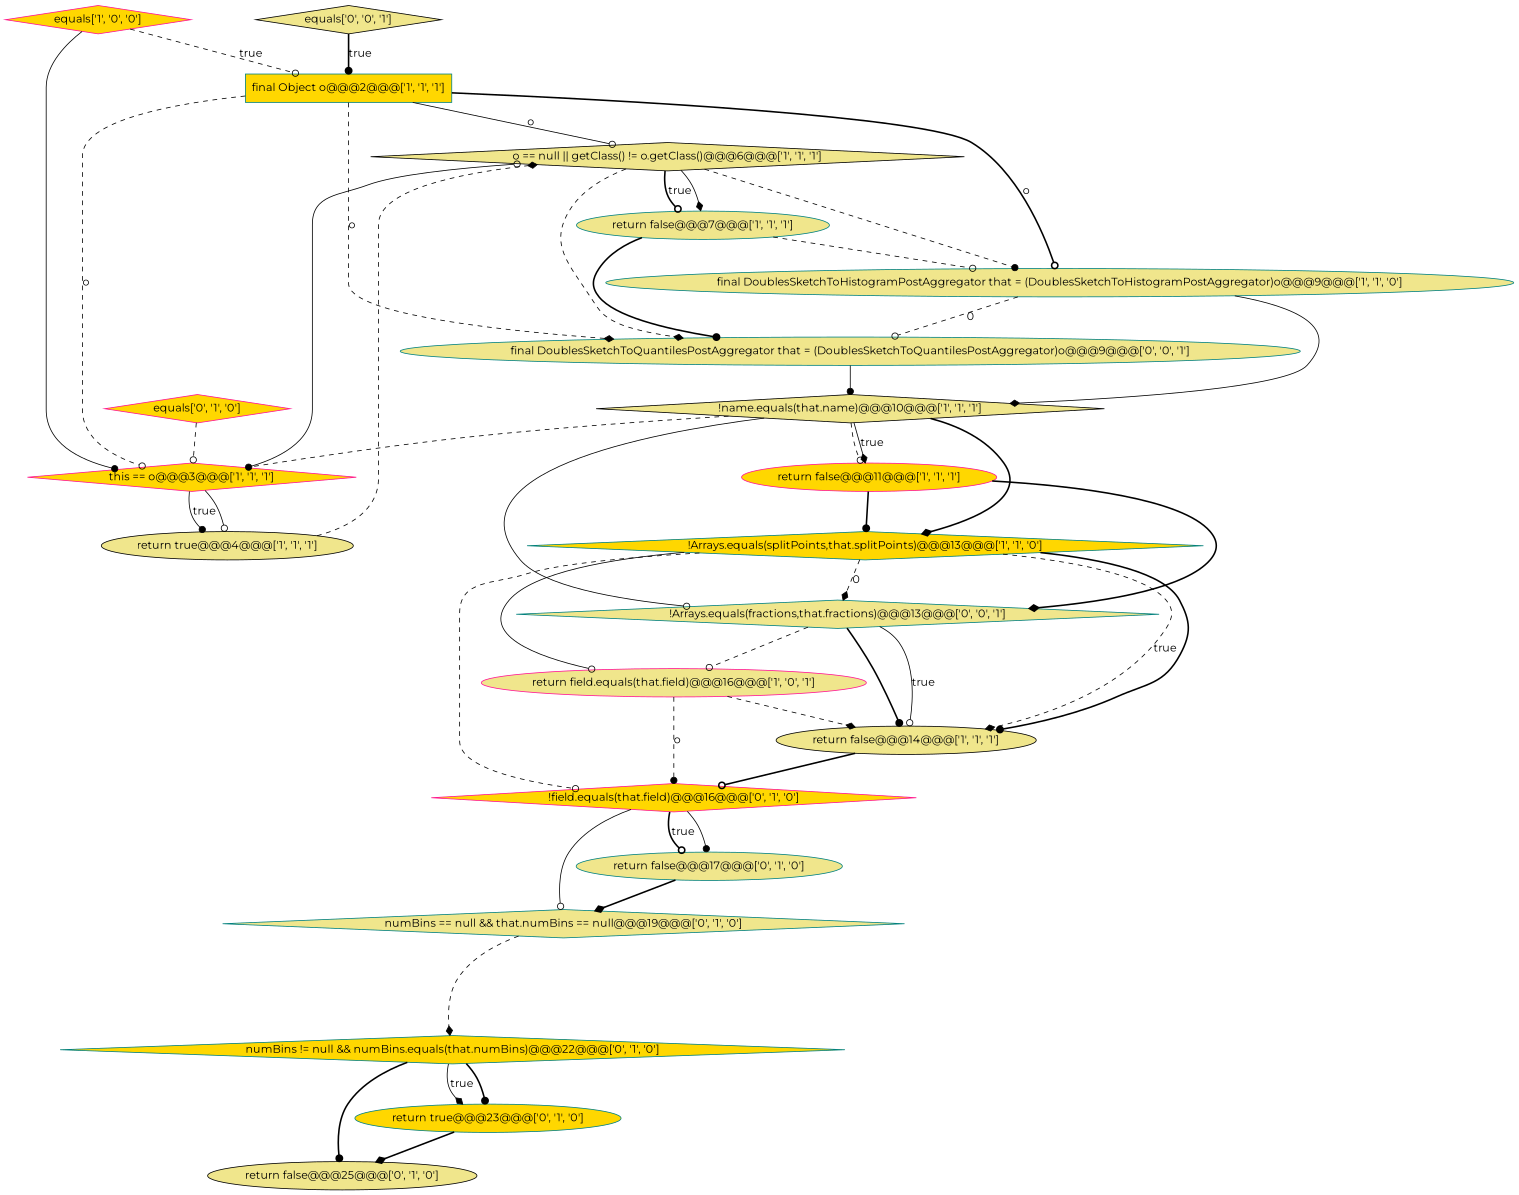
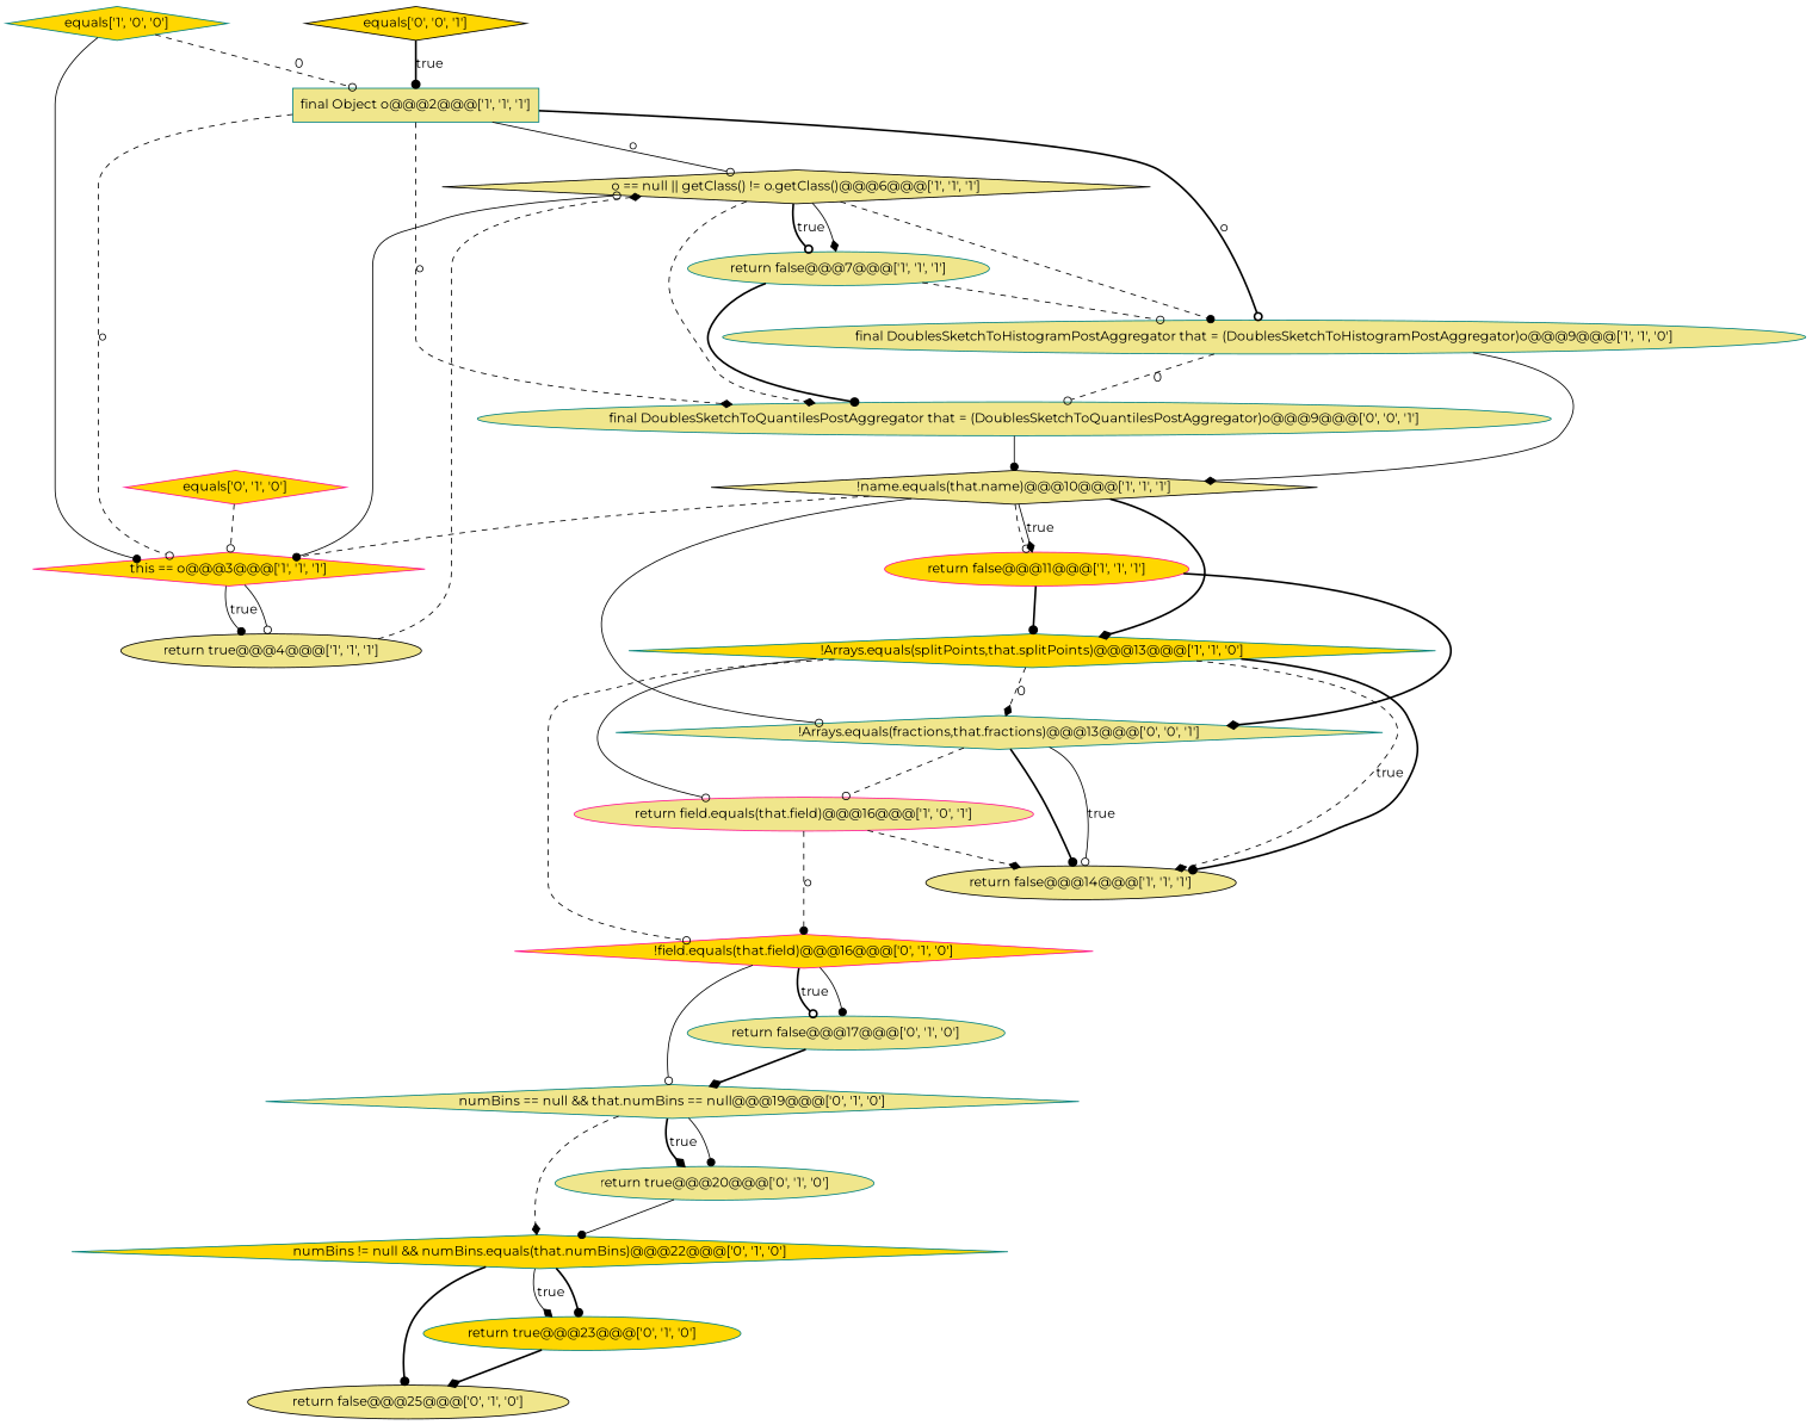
  digraph {
    fontname=Montserrat
    node [color=teal fillcolor=khaki fontname=Montserrat shape=diamond style=filled]
    edge [arrowhead=odot fontname=Montserrat style=dashed]
    n1 [color=black label="o == null || getClass() != o.getClass()@@@6@@@['1', '1', '1']"]
    n2 [label="return false@@@7@@@['1', '1', '1']" shape=ellipse]
    n3 [label="final DoublesSketchToHistogramPostAggregator that = (DoublesSketchToHistogramPostAggregator)o@@@9@@@['1', '1', '0']" shape=ellipse]
    n4 [label="final DoublesSketchToQuantilesPostAggregator that = (DoublesSketchToQuantilesPostAggregator)o@@@9@@@['0', '0', '1']" shape=ellipse]
    n5 [color=black label="!name.equals(that.name)@@@10@@@['1', '1', '1']"]
    n6 [fillcolor=gold label="!Arrays.equals(splitPoints,that.splitPoints)@@@13@@@['1', '1', '0']"]
    n7 [color=black label="return false@@@14@@@['1', '1', '1']" shape=ellipse]
    n8 [color=deeppink fillcolor=gold label="!field.equals(that.field)@@@16@@@['0', '1', '0']"]
    n9 [color=deeppink label="return field.equals(that.field)@@@16@@@['1', '0', '1']" shape=ellipse]
    n10 [label="!Arrays.equals(fractions,that.fractions)@@@13@@@['0', '0', '1']"]
    n11 [label="return false@@@17@@@['0', '1', '0']" shape=ellipse]
    n12 [label="numBins == null && that.numBins == null@@@19@@@['0', '1', '0']"]
-   n13 [color=black label="equals['0', '0', '1']"]
-   n14 [fillcolor=gold label="final Object o@@@2@@@['1', '1', '1']" shape=box]
+   n13 [color=black fillcolor=gold label="equals['0', '0', '1']"]
+   n14 [label="final Object o@@@2@@@['1', '1', '1']" shape=box]
    n15 [color=deeppink fillcolor=gold label="this == o@@@3@@@['1', '1', '1']"]
    n16 [color=black label="return true@@@4@@@['1', '1', '1']" shape=ellipse]
    n17 [color=deeppink fillcolor=gold label="return false@@@11@@@['1', '1', '1']" shape=ellipse]
    n18 [color=deeppink fillcolor=gold label="equals['0', '1', '0']"]
    n19 [fillcolor=gold label="numBins != null && numBins.equals(that.numBins)@@@22@@@['0', '1', '0']"]
+   n20 [label="return true@@@20@@@['0', '1', '0']" shape=ellipse]
    n21 [fillcolor=gold label="return true@@@23@@@['0', '1', '0']" shape=ellipse]
    n22 [color=black label="return false@@@25@@@['0', '1', '0']" shape=ellipse]
-   n23 [color=deeppink fillcolor=gold label="equals['1', '0', '0']"]
+   n23 [fillcolor=gold label="equals['1', '0', '0']"]
    n1 -> n2 [label=true style=bold]
    n1 -> n2 [arrowhead=diamond style=solid]
    n1 -> n3 [arrowhead=dot]
    n1 -> n4 [arrowhead=diamond]
    n2 -> n3
    n2 -> n4 [arrowhead=dot style=bold]
    n3 -> n4 [label=0]
    n3 -> n5 [arrowhead=diamond style=solid]
    n4 -> n5 [arrowhead=dot style=solid]
    n5 -> n6 [arrowhead=diamond style=bold]
    n5 -> n10 [style=solid]
    n5 -> n15 [arrowhead=dot]
    n5 -> n17
    n5 -> n17 [arrowhead=diamond label=true style=solid]
    n6 -> n7 [arrowhead=diamond label=true]
    n6 -> n7 [arrowhead=dot style=bold]
    n6 -> n8
    n6 -> n9 [style=solid]
    n6 -> n10 [arrowhead=diamond label=0]
-   n7 -> n8 [style=bold]
    n8 -> n11 [arrowhead=dot style=solid]
    n8 -> n11 [label=true style=bold]
    n8 -> n12 [style=solid]
    n9 -> n7 [arrowhead=diamond]
    n9 -> n8 [arrowhead=dot label=o]
    n10 -> n7 [label=true style=solid]
    n10 -> n7 [arrowhead=dot style=bold]
    n10 -> n9
    n11 -> n12 [arrowhead=diamond style=bold]
    n12 -> n19 [arrowhead=diamond]
+   n12 -> n20 [arrowhead=dot style=solid]
+   n12 -> n20 [arrowhead=diamond label=true style=bold]
    n13 -> n14 [arrowhead=dot label=true style=bold]
    n14 -> n1 [label=o style=solid]
    n14 -> n3 [label=o style=bold]
    n14 -> n4 [arrowhead=diamond label=o]
    n14 -> n15 [label=o]
    n15 -> n1 [style=solid]
    n15 -> n16 [arrowhead=dot label=true style=solid]
    n15 -> n16 [style=solid]
    n16 -> n1 [arrowhead=diamond]
    n17 -> n6 [arrowhead=dot style=bold]
    n17 -> n10 [arrowhead=diamond style=bold]
    n18 -> n15
    n19 -> n21 [arrowhead=dot style=bold]
    n19 -> n21 [arrowhead=diamond label=true style=solid]
    n19 -> n22 [arrowhead=dot style=bold]
+   n20 -> n19 [arrowhead=dot style=solid]
    n21 -> n22 [arrowhead=diamond style=bold]
-   n23 -> n14 [label=true]
+   n23 -> n14 [label=0]
    n23 -> n15 [arrowhead=dot style=solid]
  }
